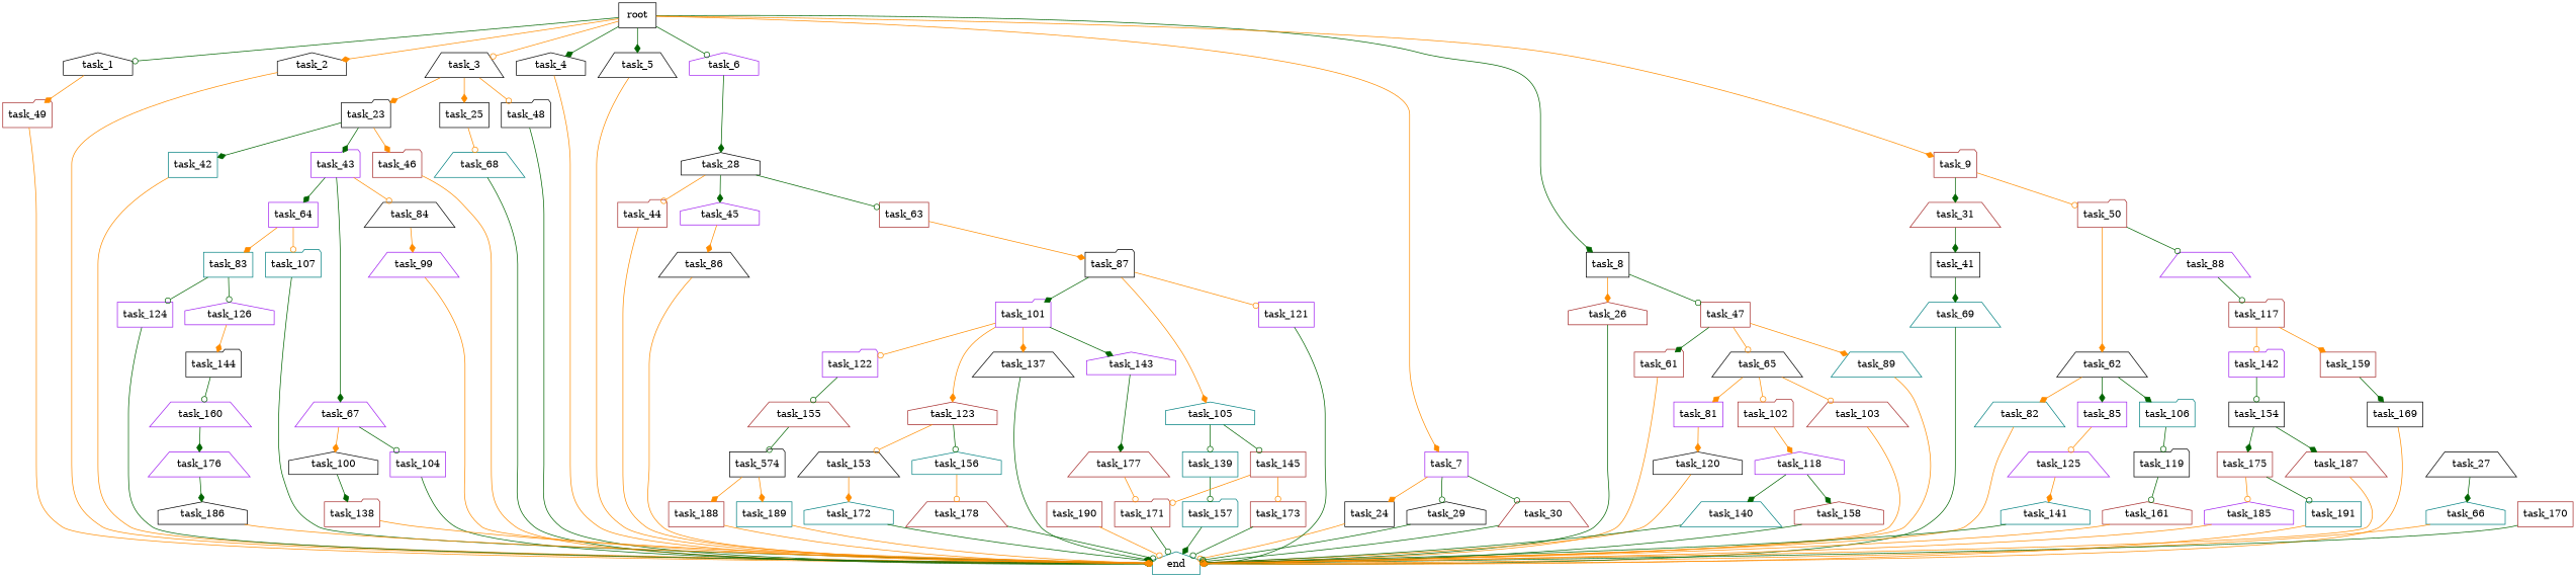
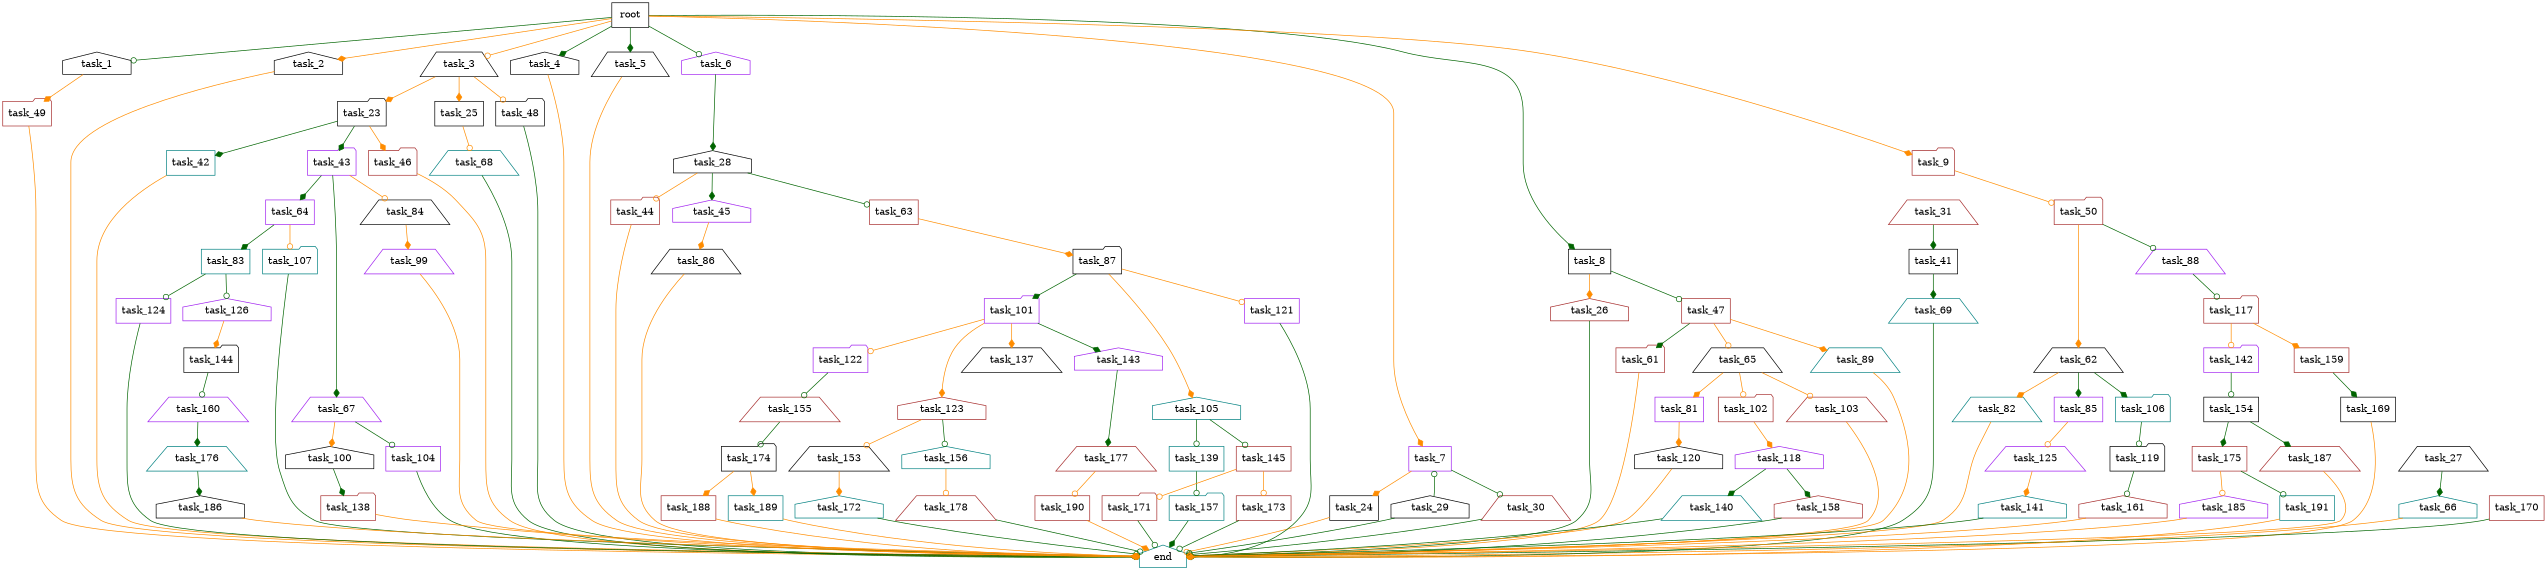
  digraph {
    node [color=black shape=box]
    edge [arrowhead=diamond color=darkorange]
    task_1 [shape=house]
    root
    task_2 [shape=house]
    task_3 [shape=trapezium]
    task_4 [shape=house]
    task_5 [shape=trapezium]
    task_6 [color=purple shape=house]
    task_7 [color=purple]
    task_8
    task_9 [color=brown shape=folder]
    task_49 [color=brown shape=folder]
    end [color=teal shape=house]
    task_23 [shape=folder]
    task_25
    task_48 [shape=folder]
    task_28 [shape=house]
    task_24
    task_29 [shape=house]
    task_30 [color=brown shape=trapezium]
    task_26 [color=brown shape=house]
    task_47 [color=brown]
    task_31 [color=brown shape=trapezium]
    task_50 [color=brown shape=folder]
    task_42 [color=teal]
    task_43 [color=purple shape=folder]
    task_46 [color=brown shape=folder]
    task_68 [color=teal shape=trapezium]
    task_44 [color=brown shape=folder]
    task_45 [color=purple shape=house]
    task_63 [color=brown]
    task_61 [color=brown shape=folder]
    task_65 [shape=trapezium]
    task_89 [color=teal shape=trapezium]
    task_27 [shape=trapezium]
    task_66 [color=teal shape=house]
    task_41
    task_62 [shape=trapezium]
    task_88 [color=purple shape=trapezium]
    task_64 [color=purple]
    task_67 [color=purple shape=trapezium]
    task_84 [shape=trapezium]
    task_86 [shape=trapezium]
    task_87 [shape=folder]
    task_69 [color=teal shape=trapezium]
    task_83 [color=teal]
    task_107 [color=teal shape=folder]
    task_100 [shape=house]
    task_104 [color=purple]
    task_99 [color=purple shape=trapezium]
    task_81 [color=purple]
    task_102 [color=brown shape=folder]
    task_103 [color=brown shape=trapezium]
    task_82 [color=teal shape=trapezium]
    task_85 [color=purple]
    task_106 [color=teal shape=folder]
    task_117 [color=brown shape=folder]
    task_125 [color=purple shape=trapezium]
    task_119 [shape=folder]
    task_101 [color=purple shape=folder]
    task_105 [color=teal shape=house]
    task_121 [color=purple]
    task_124 [color=purple]
    task_126 [color=purple shape=house]
    task_120 [shape=house]
    task_118 [color=purple shape=house]
    task_138 [color=brown shape=folder]
    task_144 [shape=folder]
    task_141 [color=teal shape=house]
    task_122 [color=purple shape=folder]
    task_123 [color=brown shape=house]
    task_137 [shape=trapezium]
    task_143 [color=purple shape=house]
    task_139 [color=teal]
    task_145 [color=brown]
    task_142 [color=purple shape=folder]
    task_159 [color=brown]
    task_155 [color=brown shape=trapezium]
    task_153 [shape=trapezium]
    task_156 [color=teal shape=house]
    task_177 [color=brown shape=trapezium]
    task_140 [color=teal shape=trapezium]
    task_158 [color=brown shape=house]
    task_157 [color=teal shape=folder]
    task_171 [color=brown shape=folder]
    task_173 [color=brown]
    task_161 [color=brown shape=house]
    task_154
    task_169
-   task_174 [shape=folder label=task_574]
+   task_174 [shape=folder]
    task_172 [color=teal shape=house]
    task_178 [color=brown shape=trapezium]
    task_160 [color=purple shape=trapezium]
    task_170 [color=brown]
    task_175 [color=brown]
    task_187 [color=brown shape=trapezium]
    task_190 [color=brown]
-   task_176 [color=purple shape=trapezium]
+   task_176 [color=teal shape=trapezium]
    task_185 [color=purple shape=house]
    task_191 [color=teal]
    task_188 [color=brown]
    task_189 [color=teal]
    task_186 [shape=house]
    task_1 -> task_49
    root -> task_1 [arrowhead=odot color=darkgreen]
    root -> task_2
    root -> task_3 [arrowhead=odot]
    root -> task_4 [color=darkgreen]
    root -> task_5 [color=darkgreen]
    root -> task_6 [arrowhead=odot color=darkgreen]
    root -> task_7
    root -> task_8 [color=darkgreen]
    root -> task_9
    task_2 -> end
    task_3 -> task_23
    task_3 -> task_25
    task_3 -> task_48 [arrowhead=odot]
    task_4 -> end
    task_5 -> end
    task_6 -> task_28 [color=darkgreen]
    task_7 -> task_24
-   task_7 -> task_29 [arrowhead=odot color=darkgreen]
+   task_29 -> task_7 [arrowhead=odot color=darkgreen]
    task_7 -> task_30 [arrowhead=odot color=darkgreen]
    task_8 -> task_26
    task_8 -> task_47 [arrowhead=odot color=darkgreen]
-   task_9 -> task_31 [color=darkgreen]
    task_9 -> task_50 [arrowhead=odot]
    task_49 -> end
    task_23 -> task_42 [color=darkgreen]
    task_23 -> task_43 [color=darkgreen]
    task_23 -> task_46
    task_25 -> task_68 [arrowhead=odot]
    task_48 -> end [color=darkgreen]
    task_28 -> task_44 [arrowhead=odot]
    task_28 -> task_45 [color=darkgreen]
    task_28 -> task_63 [arrowhead=odot color=darkgreen]
    task_24 -> end [arrowhead=odot]
    task_29 -> end [arrowhead=odot color=darkgreen]
    task_30 -> end [arrowhead=odot color=darkgreen]
    task_26 -> end [arrowhead=odot color=darkgreen]
    task_47 -> task_61 [color=darkgreen]
    task_47 -> task_65 [arrowhead=odot]
    task_47 -> task_89
    task_31 -> task_41 [color=darkgreen]
    task_50 -> task_62
    task_50 -> task_88 [arrowhead=odot color=darkgreen]
    task_42 -> end [arrowhead=odot]
    task_43 -> task_64 [color=darkgreen]
    task_43 -> task_67 [color=darkgreen]
    task_43 -> task_84 [arrowhead=odot]
    task_46 -> end
    task_68 -> end [arrowhead=odot color=darkgreen]
    task_44 -> end
    task_45 -> task_86
    task_63 -> task_87
    task_61 -> end [arrowhead=odot]
    task_65 -> task_81
    task_65 -> task_102 [arrowhead=odot]
    task_65 -> task_103 [arrowhead=odot]
    task_89 -> end
    task_27 -> task_66 [color=darkgreen]
    task_66 -> end [arrowhead=odot]
    task_41 -> task_69 [color=darkgreen]
    task_62 -> task_82
    task_62 -> task_85 [color=darkgreen]
    task_62 -> task_106 [color=darkgreen]
    task_88 -> task_117 [arrowhead=odot color=darkgreen]
-   task_64 -> task_83
+   task_64 -> task_83 [color=darkgreen]
    task_64 -> task_107 [arrowhead=odot]
    task_67 -> task_100
    task_67 -> task_104 [arrowhead=odot color=darkgreen]
    task_84 -> task_99
    task_86 -> end [arrowhead=odot]
    task_87 -> task_101 [color=darkgreen]
    task_87 -> task_105
    task_87 -> task_121 [arrowhead=odot]
    task_69 -> end [color=darkgreen]
    task_83 -> task_124 [arrowhead=odot color=darkgreen]
    task_83 -> task_126 [arrowhead=odot color=darkgreen]
    task_107 -> end [arrowhead=odot color=darkgreen]
    task_100 -> task_138 [color=darkgreen]
    task_104 -> end [color=darkgreen]
    task_99 -> end [arrowhead=odot]
    task_81 -> task_120
    task_102 -> task_118
    task_103 -> end
    task_82 -> end [arrowhead=odot]
    task_85 -> task_125 [arrowhead=odot]
    task_106 -> task_119 [arrowhead=odot color=darkgreen]
    task_117 -> task_142 [arrowhead=odot]
    task_117 -> task_159
    task_125 -> task_141
    task_119 -> task_161 [arrowhead=odot color=darkgreen]
    task_101 -> task_122 [arrowhead=odot]
    task_101 -> task_123
    task_101 -> task_137
    task_101 -> task_143 [color=darkgreen]
    task_105 -> task_139 [arrowhead=odot color=darkgreen]
    task_105 -> task_145 [arrowhead=odot color=darkgreen]
    task_121 -> end [color=darkgreen]
    task_124 -> end [color=darkgreen]
    task_126 -> task_144
    task_120 -> end [arrowhead=odot]
    task_118 -> task_140 [color=darkgreen]
    task_118 -> task_158 [color=darkgreen]
    task_138 -> end [arrowhead=odot]
    task_144 -> task_160 [arrowhead=odot color=darkgreen]
    task_141 -> end [color=darkgreen]
    task_122 -> task_155 [arrowhead=odot color=darkgreen]
    task_123 -> task_153 [arrowhead=odot]
    task_123 -> task_156 [arrowhead=odot color=darkgreen]
-   task_137 -> end [color=darkgreen]
    task_143 -> task_177 [color=darkgreen]
    task_139 -> task_157 [arrowhead=odot color=darkgreen]
    task_145 -> task_171 [arrowhead=odot]
    task_145 -> task_173 [arrowhead=odot]
    task_142 -> task_154 [arrowhead=odot color=darkgreen]
    task_159 -> task_169 [color=darkgreen]
    task_155 -> task_174 [arrowhead=odot color=darkgreen]
    task_153 -> task_172
    task_156 -> task_178 [arrowhead=odot]
-   task_177 -> task_171 [arrowhead=odot]
+   task_177 -> task_190 [arrowhead=odot]
    task_140 -> end [arrowhead=odot color=darkgreen]
    task_158 -> end [color=darkgreen]
    task_157 -> end [color=darkgreen]
    task_171 -> end [arrowhead=odot color=darkgreen]
    task_173 -> end [arrowhead=odot color=darkgreen]
    task_161 -> end
    task_154 -> task_175 [color=darkgreen]
    task_154 -> task_187 [color=darkgreen]
    task_169 -> end
    task_174 -> task_188
    task_174 -> task_189
    task_172 -> end [arrowhead=odot color=darkgreen]
    task_178 -> end [arrowhead=odot color=darkgreen]
    task_160 -> task_176 [color=darkgreen]
    task_170 -> end [color=darkgreen]
    task_175 -> task_185 [arrowhead=odot]
    task_175 -> task_191 [arrowhead=odot color=darkgreen]
    task_187 -> end [arrowhead=odot]
-   task_190 -> end [arrowhead=odot]
+   task_190 -> end
    task_176 -> task_186 [color=darkgreen]
    task_185 -> end [arrowhead=odot]
    task_191 -> end
    task_188 -> end
    task_189 -> end [arrowhead=odot]
    task_186 -> end
  }
